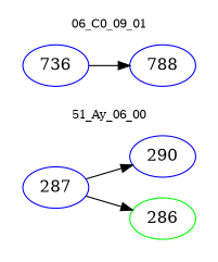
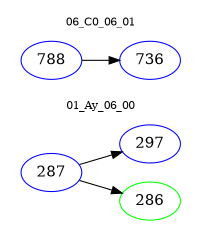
  digraph {
    rankdir=LR
    node [color=blue]
    edge [color=black]
    n1 [label=287]
    n2 [color=green label=286]
-   n3 [label=290]
+   n3 [label=297]
    n4 [label=736]
    n5 [label=788]
    subgraph cluster_1 {
      color=white
      fontsize=10
-     label="51_Ay_06_00"
+     label="01_Ay_06_00"
      n1
      n2
      n3
    }
    subgraph cluster_2 {
      color=white
      fontsize=10
-     label="06_C0_09_01"
+     label="06_C0_06_01"
      n4
      n5
    }
    n1 -> n2
    n1 -> n3
-   n4 -> n5
+   n5 -> n4
  }
